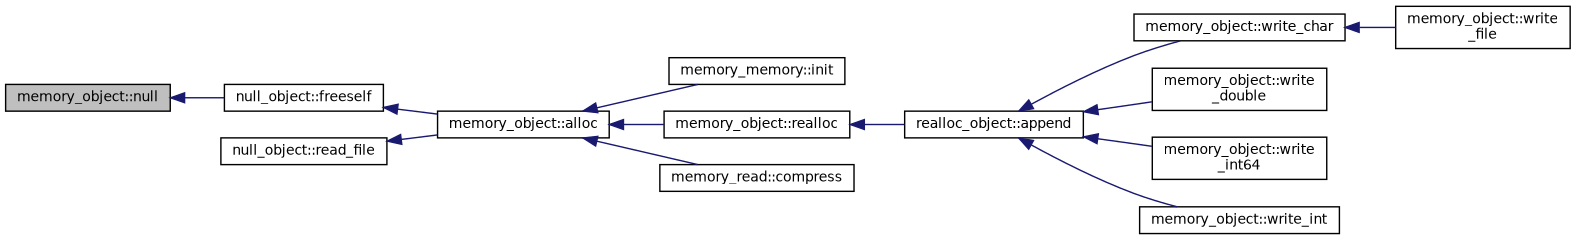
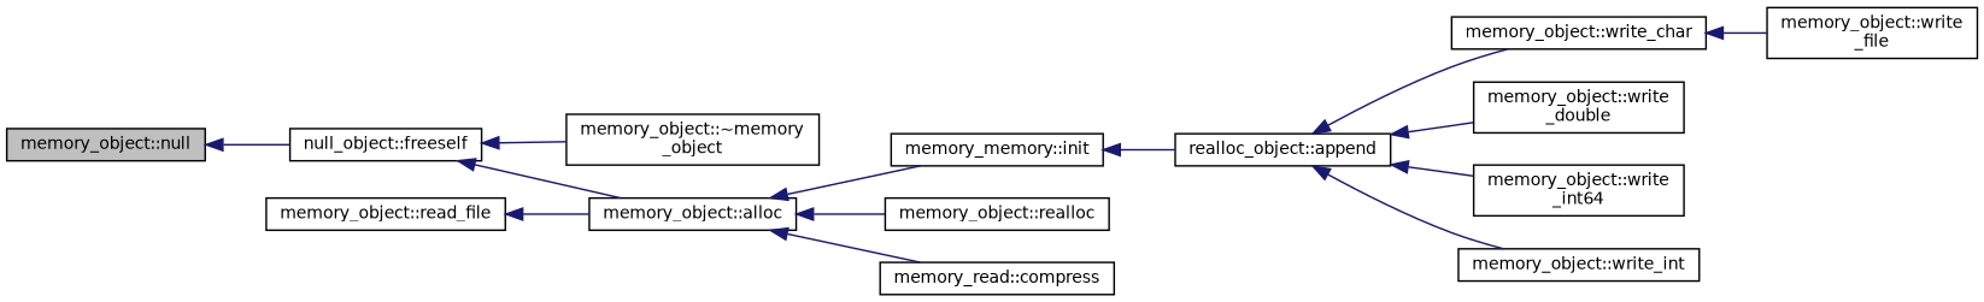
  digraph {
    rankdir=LR
    node [color=black fillcolor=white fontname=Helvetica fontsize=10 shape=record style=filled]
    edge [color=midnightblue dir=back fontname=Helvetica fontsize=10 labelfontname=Helvetica labelfontsize=10 style=solid]
    n1 [fillcolor=grey75 fontcolor=black height=0.2 label="memory_object::null" width=0.4]
    n2 [height=0.2 label="null_object::freeself" width=0.4]
+   n3 [height=0.2 label="memory_object::~memory\l_object" width=0.4]
    n4 [height=0.2 label="memory_object::alloc" width=0.4]
    n5 [height=0.2 label="memory_memory::init" width=0.4]
    n6 [height=0.2 label="memory_object::realloc" width=0.4]
    n7 [height=0.2 label="memory_read::compress" width=0.4]
    n8 [height=0.2 label="realloc_object::append" width=0.4]
-   n9 [height=0.2 label="null_object::read_file" width=0.4]
+   n9 [height=0.2 label="memory_object::read_file" width=0.4]
    n10 [height=0.2 label="memory_object::write_char" width=0.4]
    n11 [height=0.2 label="memory_object::write\l_double" width=0.4]
    n12 [height=0.2 label="memory_object::write\l_int64" width=0.4]
    n13 [height=0.2 label="memory_object::write_int" width=0.4]
    n14 [height=0.2 label="memory_object::write\l_file" width=0.4]
    n1 -> n2
+   n2 -> n3
    n2 -> n4
    n4 -> n5
    n4 -> n6
    n4 -> n7
-   n6 -> n8
+   n5 -> n8
    n8 -> n10
    n8 -> n11
    n8 -> n12
    n8 -> n13
    n9 -> n4
    n10 -> n14
  }
